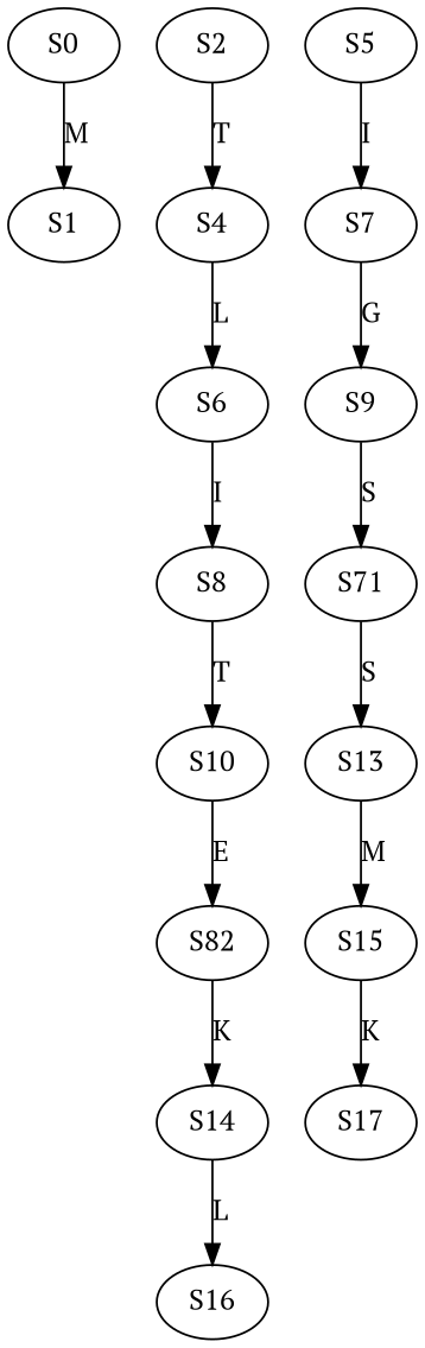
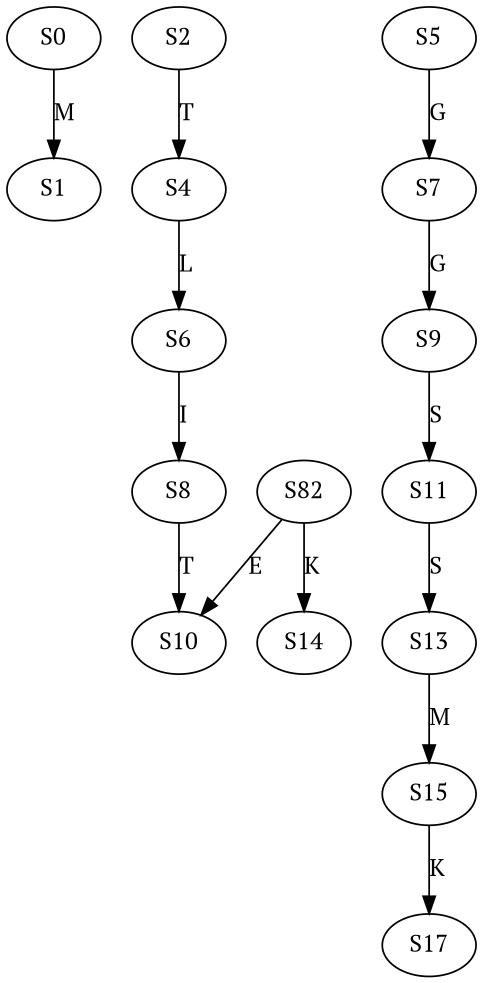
  strict digraph {
    fontname="PT Serif"
    node [fontname="PT Serif"]
    edge [fontname="PT Serif"]
    S0
    S1
    S2
    S4
    S6
    S5
    S7
    S8
    S9
    S10
-   S11 [label=S71]
+   S11
    n12 [label=S82]
    S13
    S14
    S15
-   S16
    S17
    S0 -> S1 [label=M]
    S2 -> S4 [label=T]
    S4 -> S6 [label=L]
    S6 -> S8 [label=I]
-   S5 -> S7 [label=I]
+   S5 -> S7 [label=G]
    S7 -> S9 [label=G]
    S8 -> S10 [label=T]
    S9 -> S11 [label=S]
-   S10 -> n12 [label=E]
+   n12 -> S10 [label=E]
    S11 -> S13 [label=S]
    n12 -> S14 [label=K]
    S13 -> S15 [label=M]
-   S14 -> S16 [label=L]
    S15 -> S17 [label=K]
  }
